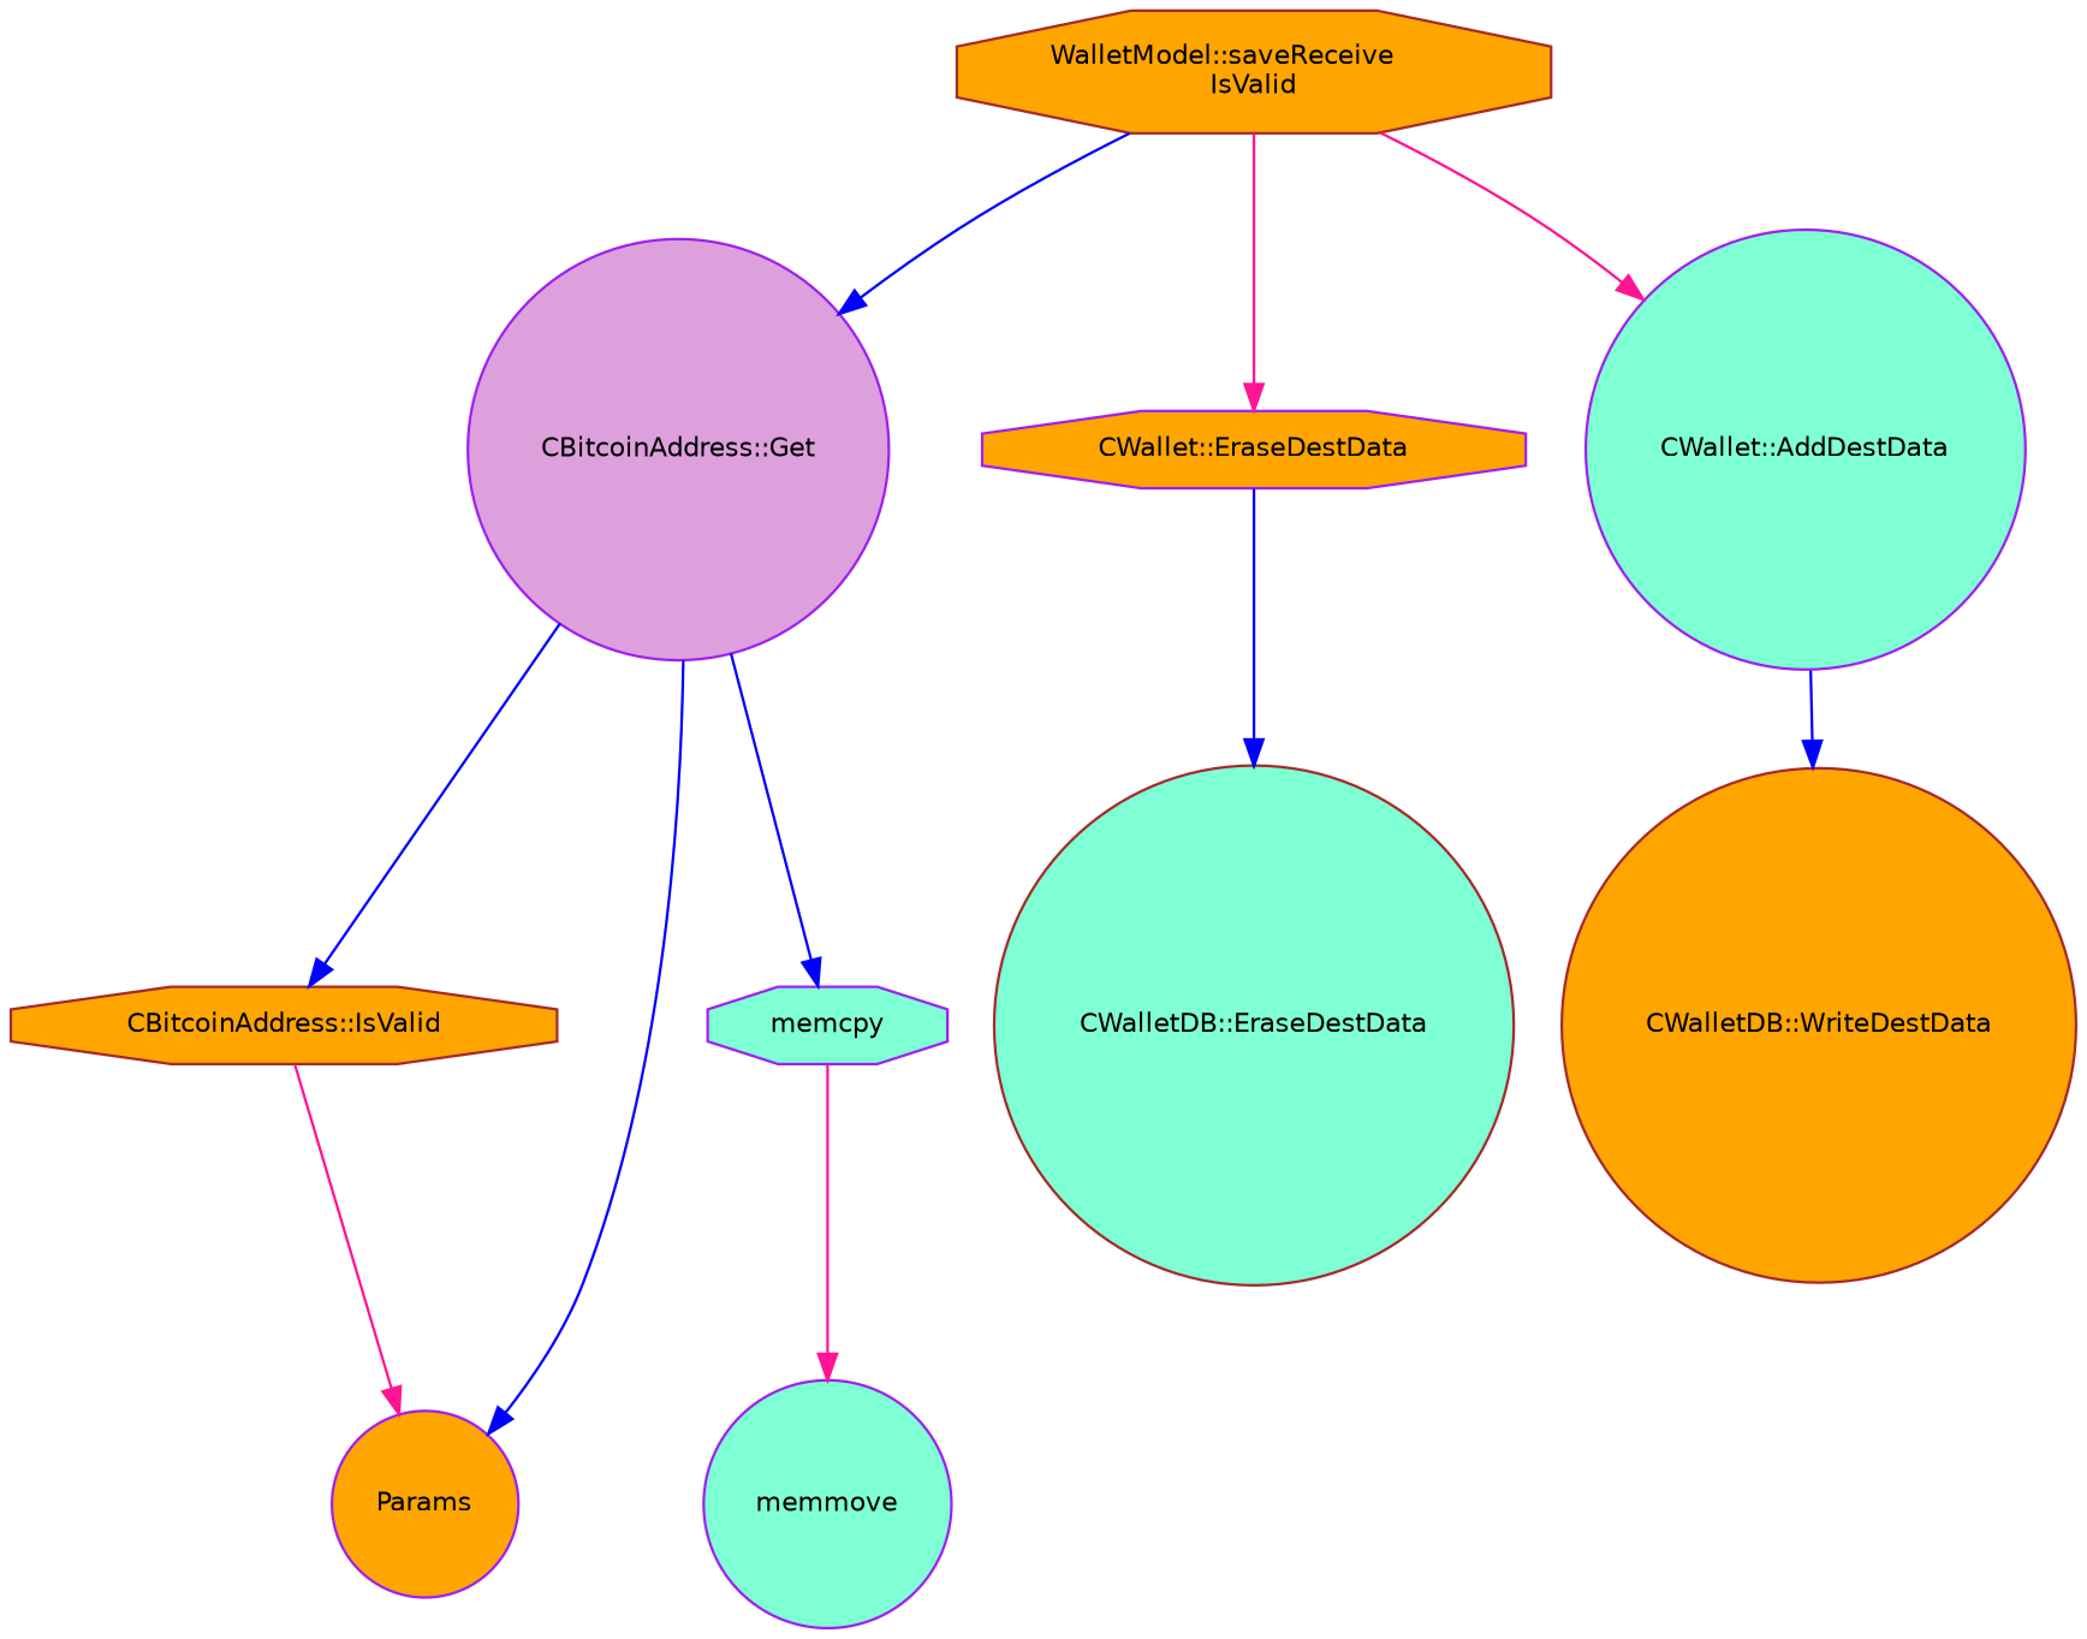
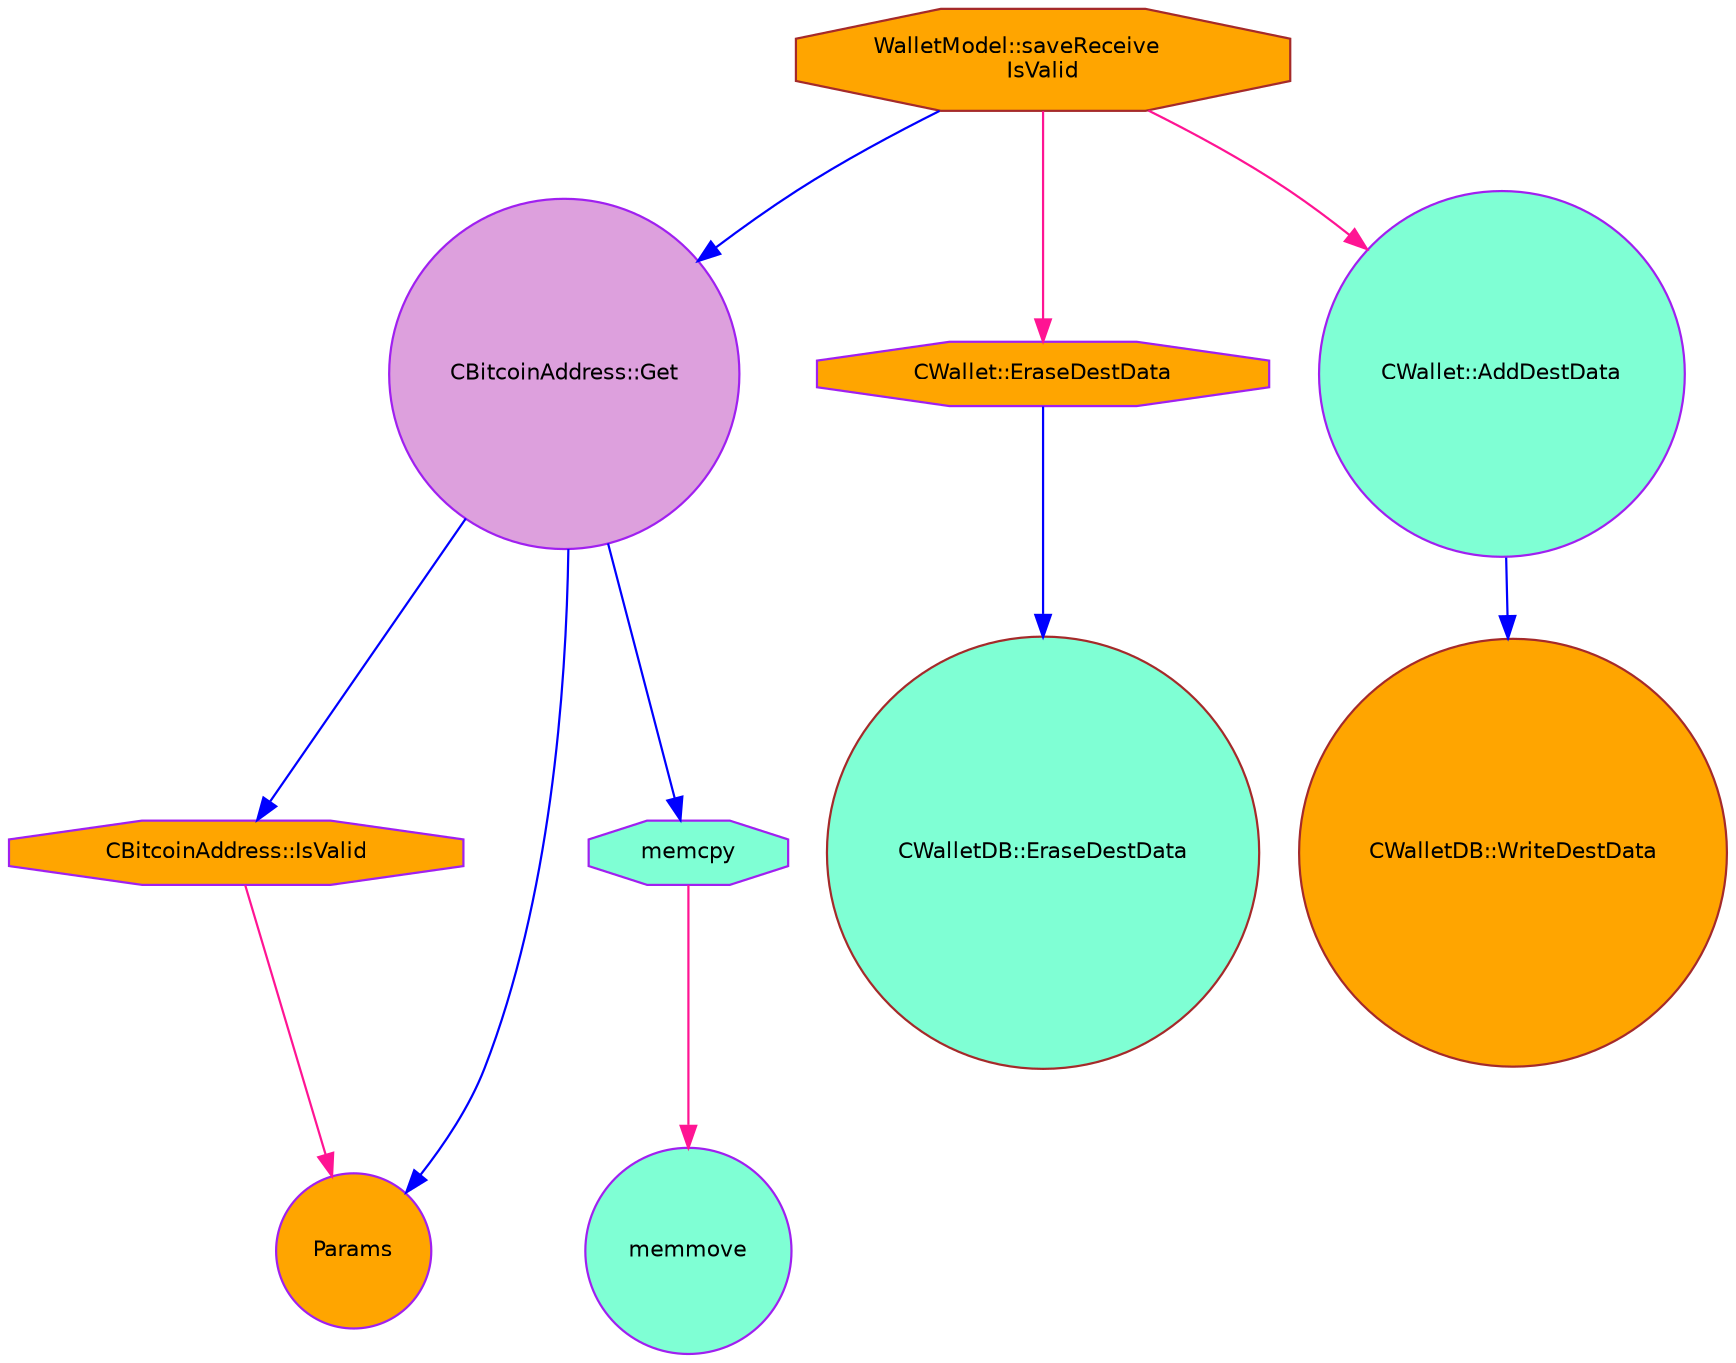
  digraph {
    rankdir=TB
    node [color=purple fillcolor=orange fontname=Helvetica fontsize=10 shape=circle style=filled]
    edge [color=blue fontname=Helvetica fontsize=10 labelfontname=Helvetica labelfontsize=10 style=solid]
    n1 [color=brown fontcolor=black height=0.2 label="WalletModel::saveReceive\lIsValid" shape=octagon width=0.4]
    n2 [fillcolor=plum height=0.2 label="CBitcoinAddress::Get" width=0.4]
    n3 [height=0.2 label="CWallet::EraseDestData" shape=octagon width=0.4]
    n4 [fillcolor=aquamarine height=0.2 label="CWallet::AddDestData" width=0.4]
-   n5 [color=brown height=0.2 label="CBitcoinAddress::IsValid" shape=octagon width=0.4]
+   n5 [height=0.2 label="CBitcoinAddress::IsValid" shape=octagon width=0.4]
    n6 [height=0.2 label=Params width=0.4]
    n7 [fillcolor=aquamarine height=0.2 label=memcpy shape=octagon width=0.4]
    n8 [color=brown fillcolor=aquamarine height=0.2 label="CWalletDB::EraseDestData" width=0.4]
    n9 [color=brown height=0.2 label="CWalletDB::WriteDestData" width=0.4]
    n10 [fillcolor=aquamarine height=0.2 label=memmove width=0.4]
    n1 -> n2
    n1 -> n3 [color=deeppink]
    n1 -> n4 [color=deeppink]
    n2 -> n5
    n2 -> n6
    n2 -> n7
    n3 -> n8
    n4 -> n9
    n5 -> n6 [color=deeppink]
    n7 -> n10 [color=deeppink]
  }
